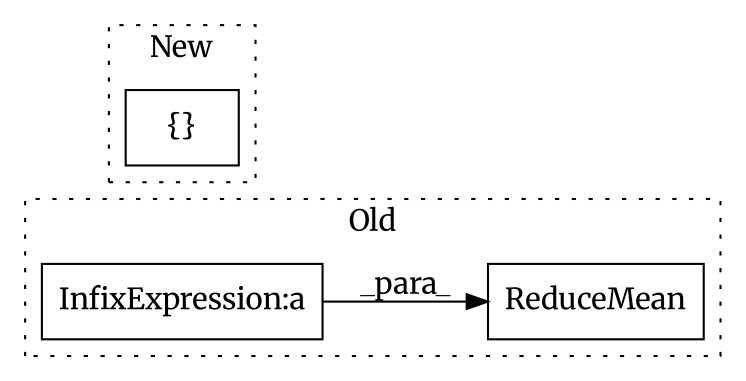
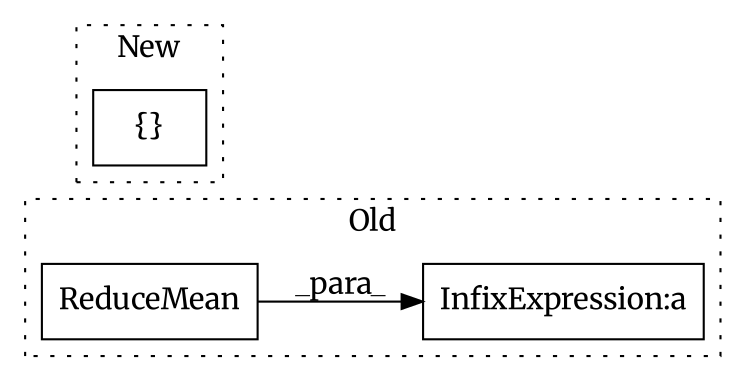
  digraph {
    rankdir=LR
    fontname=Merriweather
    node [shape=box fontname=Merriweather]
    n1 [a=32 l="11,1" label=ReduceMean s="7483,7528"]
    n2 [a=27 l=3 label="InfixExpression:a" s=7451]
    n3 [a=4 l="1,1" label="{}" s="6121,6161"]
    subgraph cluster_1 {
      label=Old
      style=dotted
      n1
      n2
    }
    subgraph cluster_2 {
      label=New
      style=dotted
      n3
    }
-   n2 -> n1 [label=_para_ fontname=Merriweather]
+   n1 -> n2 [label=_para_ fontname=Merriweather]
  }
